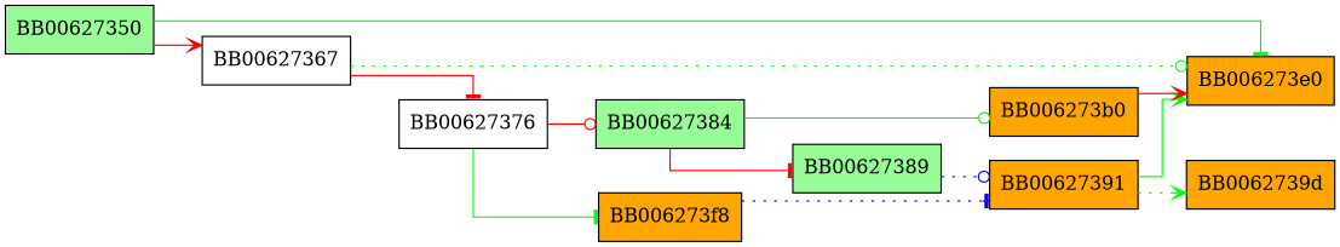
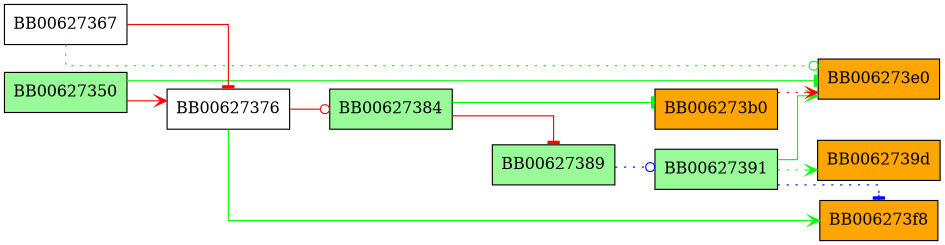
  digraph {
    rankdir=LR
    splines=ortho
    node [fillcolor=orange shape=box style=filled]
    edge [arrowhead=vee color=green style=solid]
    BB00627350 [fillcolor=palegreen]
    BB006273e0
    BB00627367 [fillcolor=white]
    BB00627376 [fillcolor=white]
    BB006273f8
    BB00627384 [fillcolor=palegreen]
-   BB00627391
+   BB00627391 [fillcolor=palegreen]
    BB006273b0
    BB00627389 [fillcolor=palegreen]
    BB0062739d
    BB00627350 -> BB006273e0 [arrowhead=tee]
-   BB00627350 -> BB00627367 [color=red]
+   BB00627350 -> BB00627376 [color=red]
    BB00627367 -> BB006273e0 [arrowhead=odot style=dotted]
    BB00627367 -> BB00627376 [arrowhead=tee color=red]
-   BB00627376 -> BB006273f8 [arrowhead=tee]
+   BB00627376 -> BB006273f8
    BB00627376 -> BB00627384 [arrowhead=odot color=red]
-   BB006273f8 -> BB00627391 [arrowhead=tee color=blue style=dotted]
-   BB00627384 -> BB006273b0 [arrowhead=odot]
+   BB00627391 -> BB006273f8 [arrowhead=tee color=blue style=dotted]
+   BB00627384 -> BB006273b0 [arrowhead=tee]
    BB00627384 -> BB00627389 [arrowhead=tee color=red]
    BB00627391 -> BB006273e0
    BB00627391 -> BB0062739d [style=dotted]
-   BB006273b0 -> BB006273e0 [color=red]
+   BB006273b0 -> BB006273e0 [color=red style=dotted]
    BB00627389 -> BB00627391 [arrowhead=odot color=blue style=dotted]
  }
